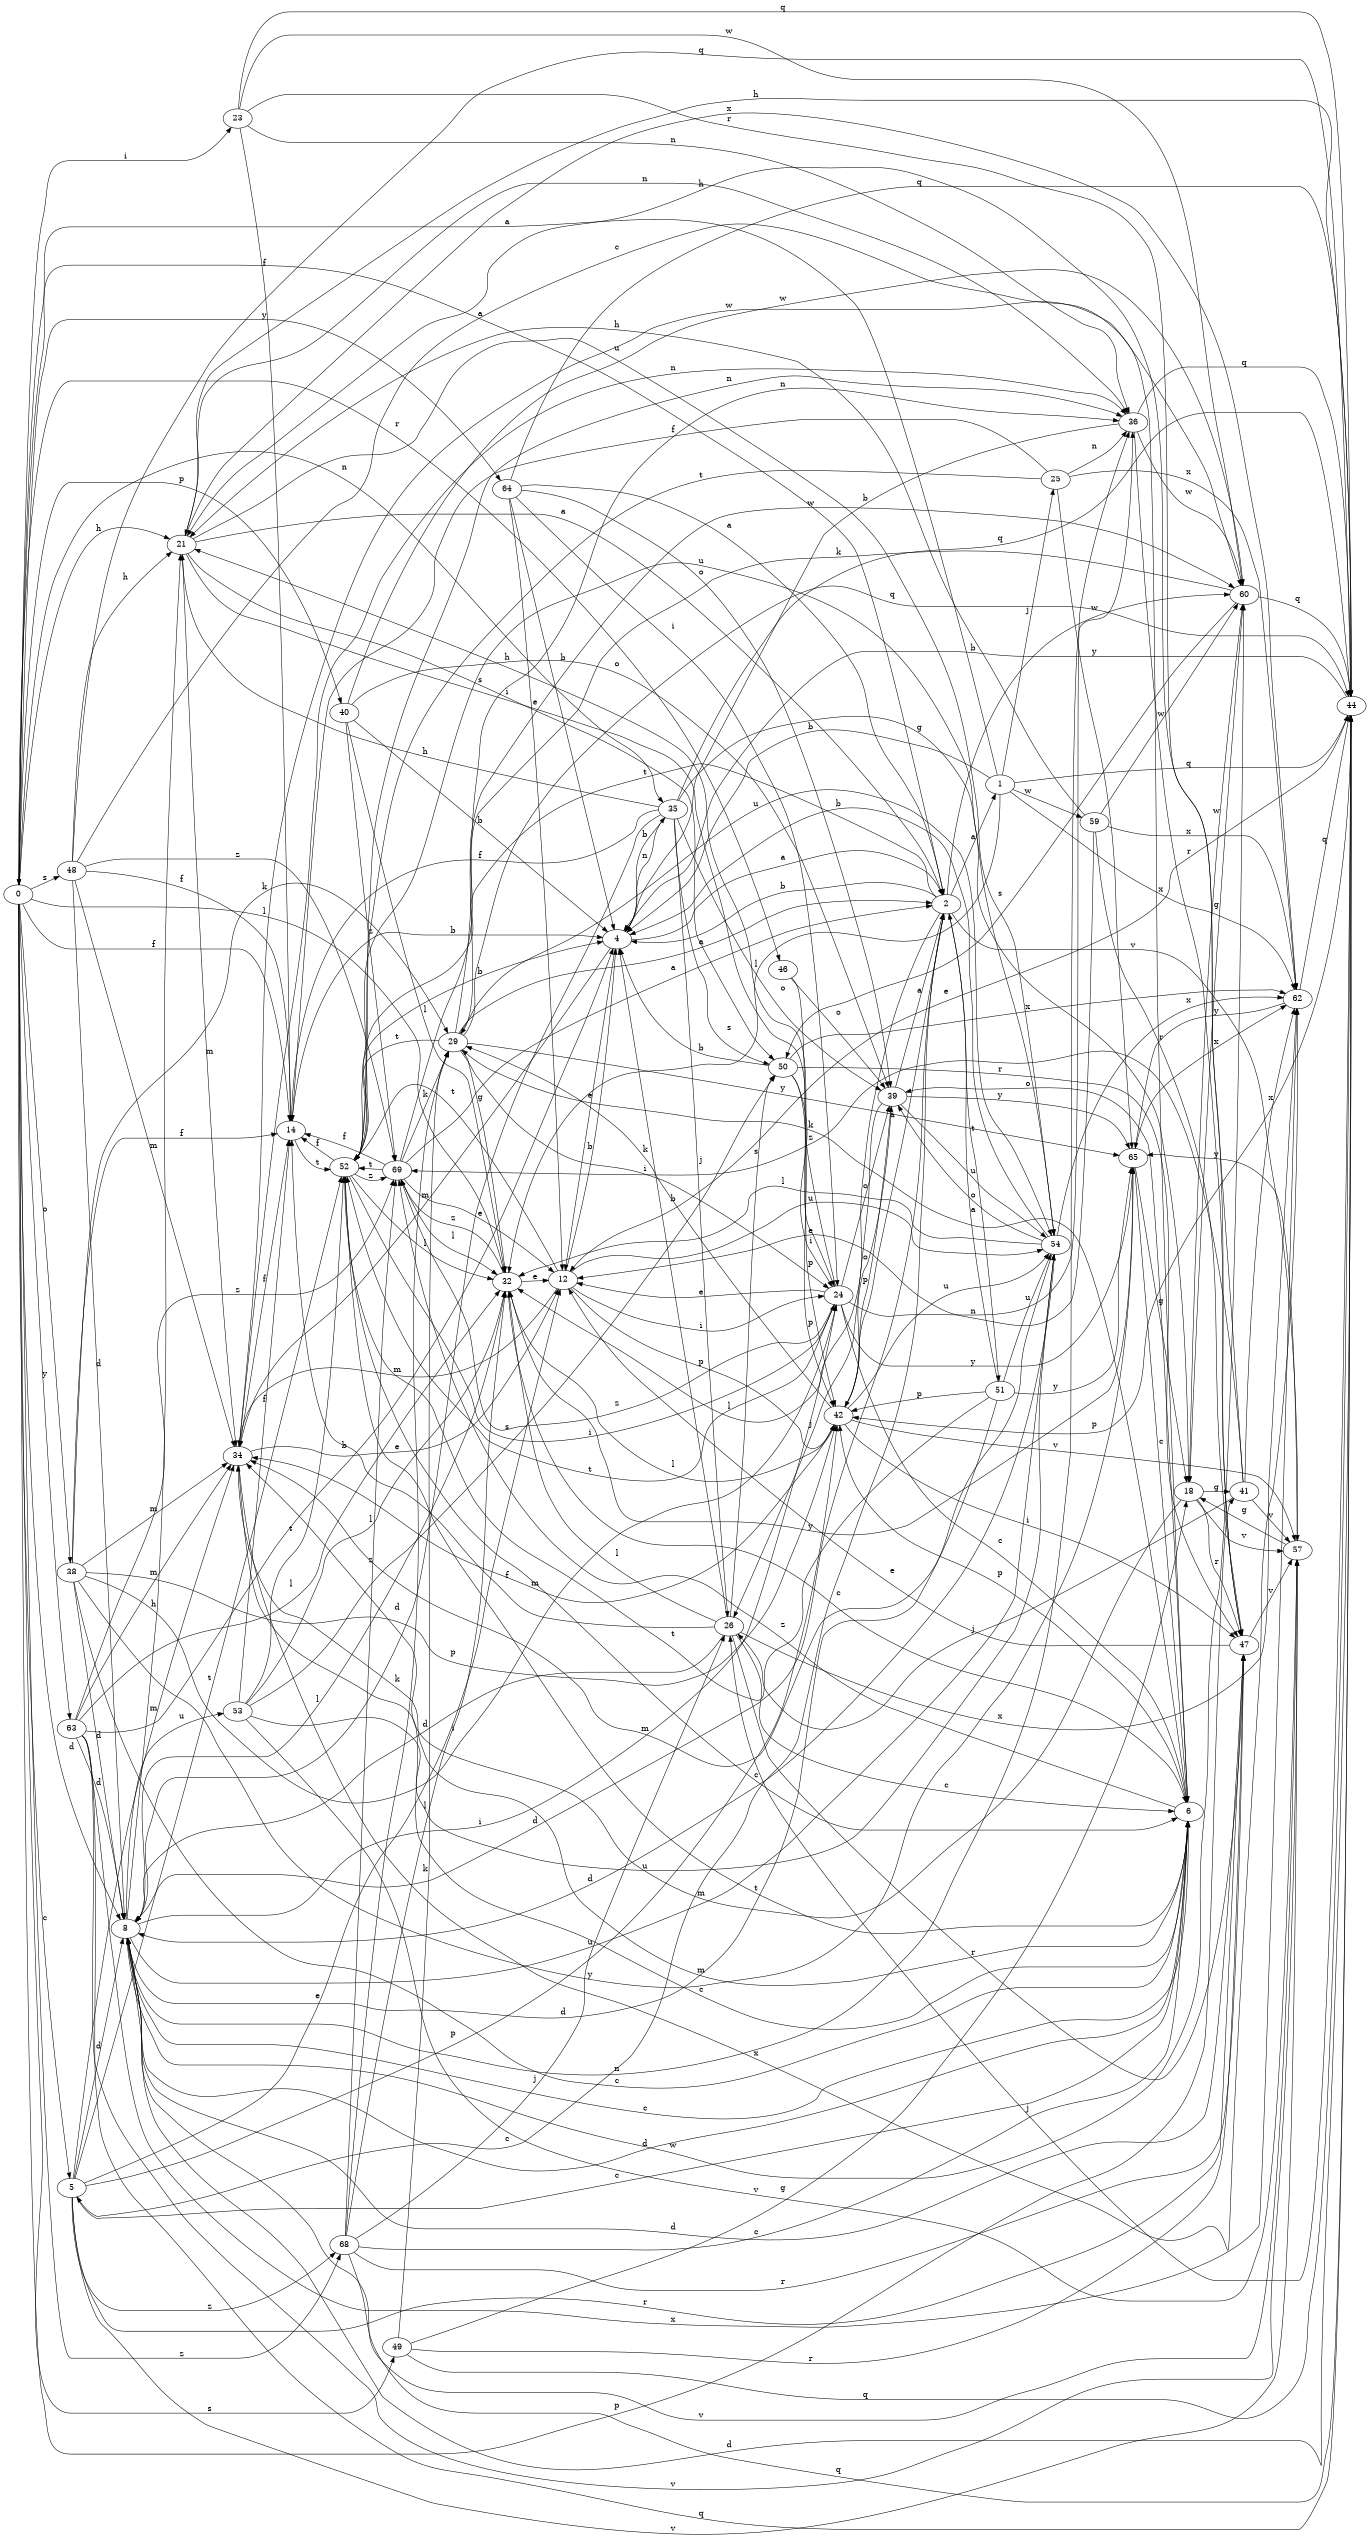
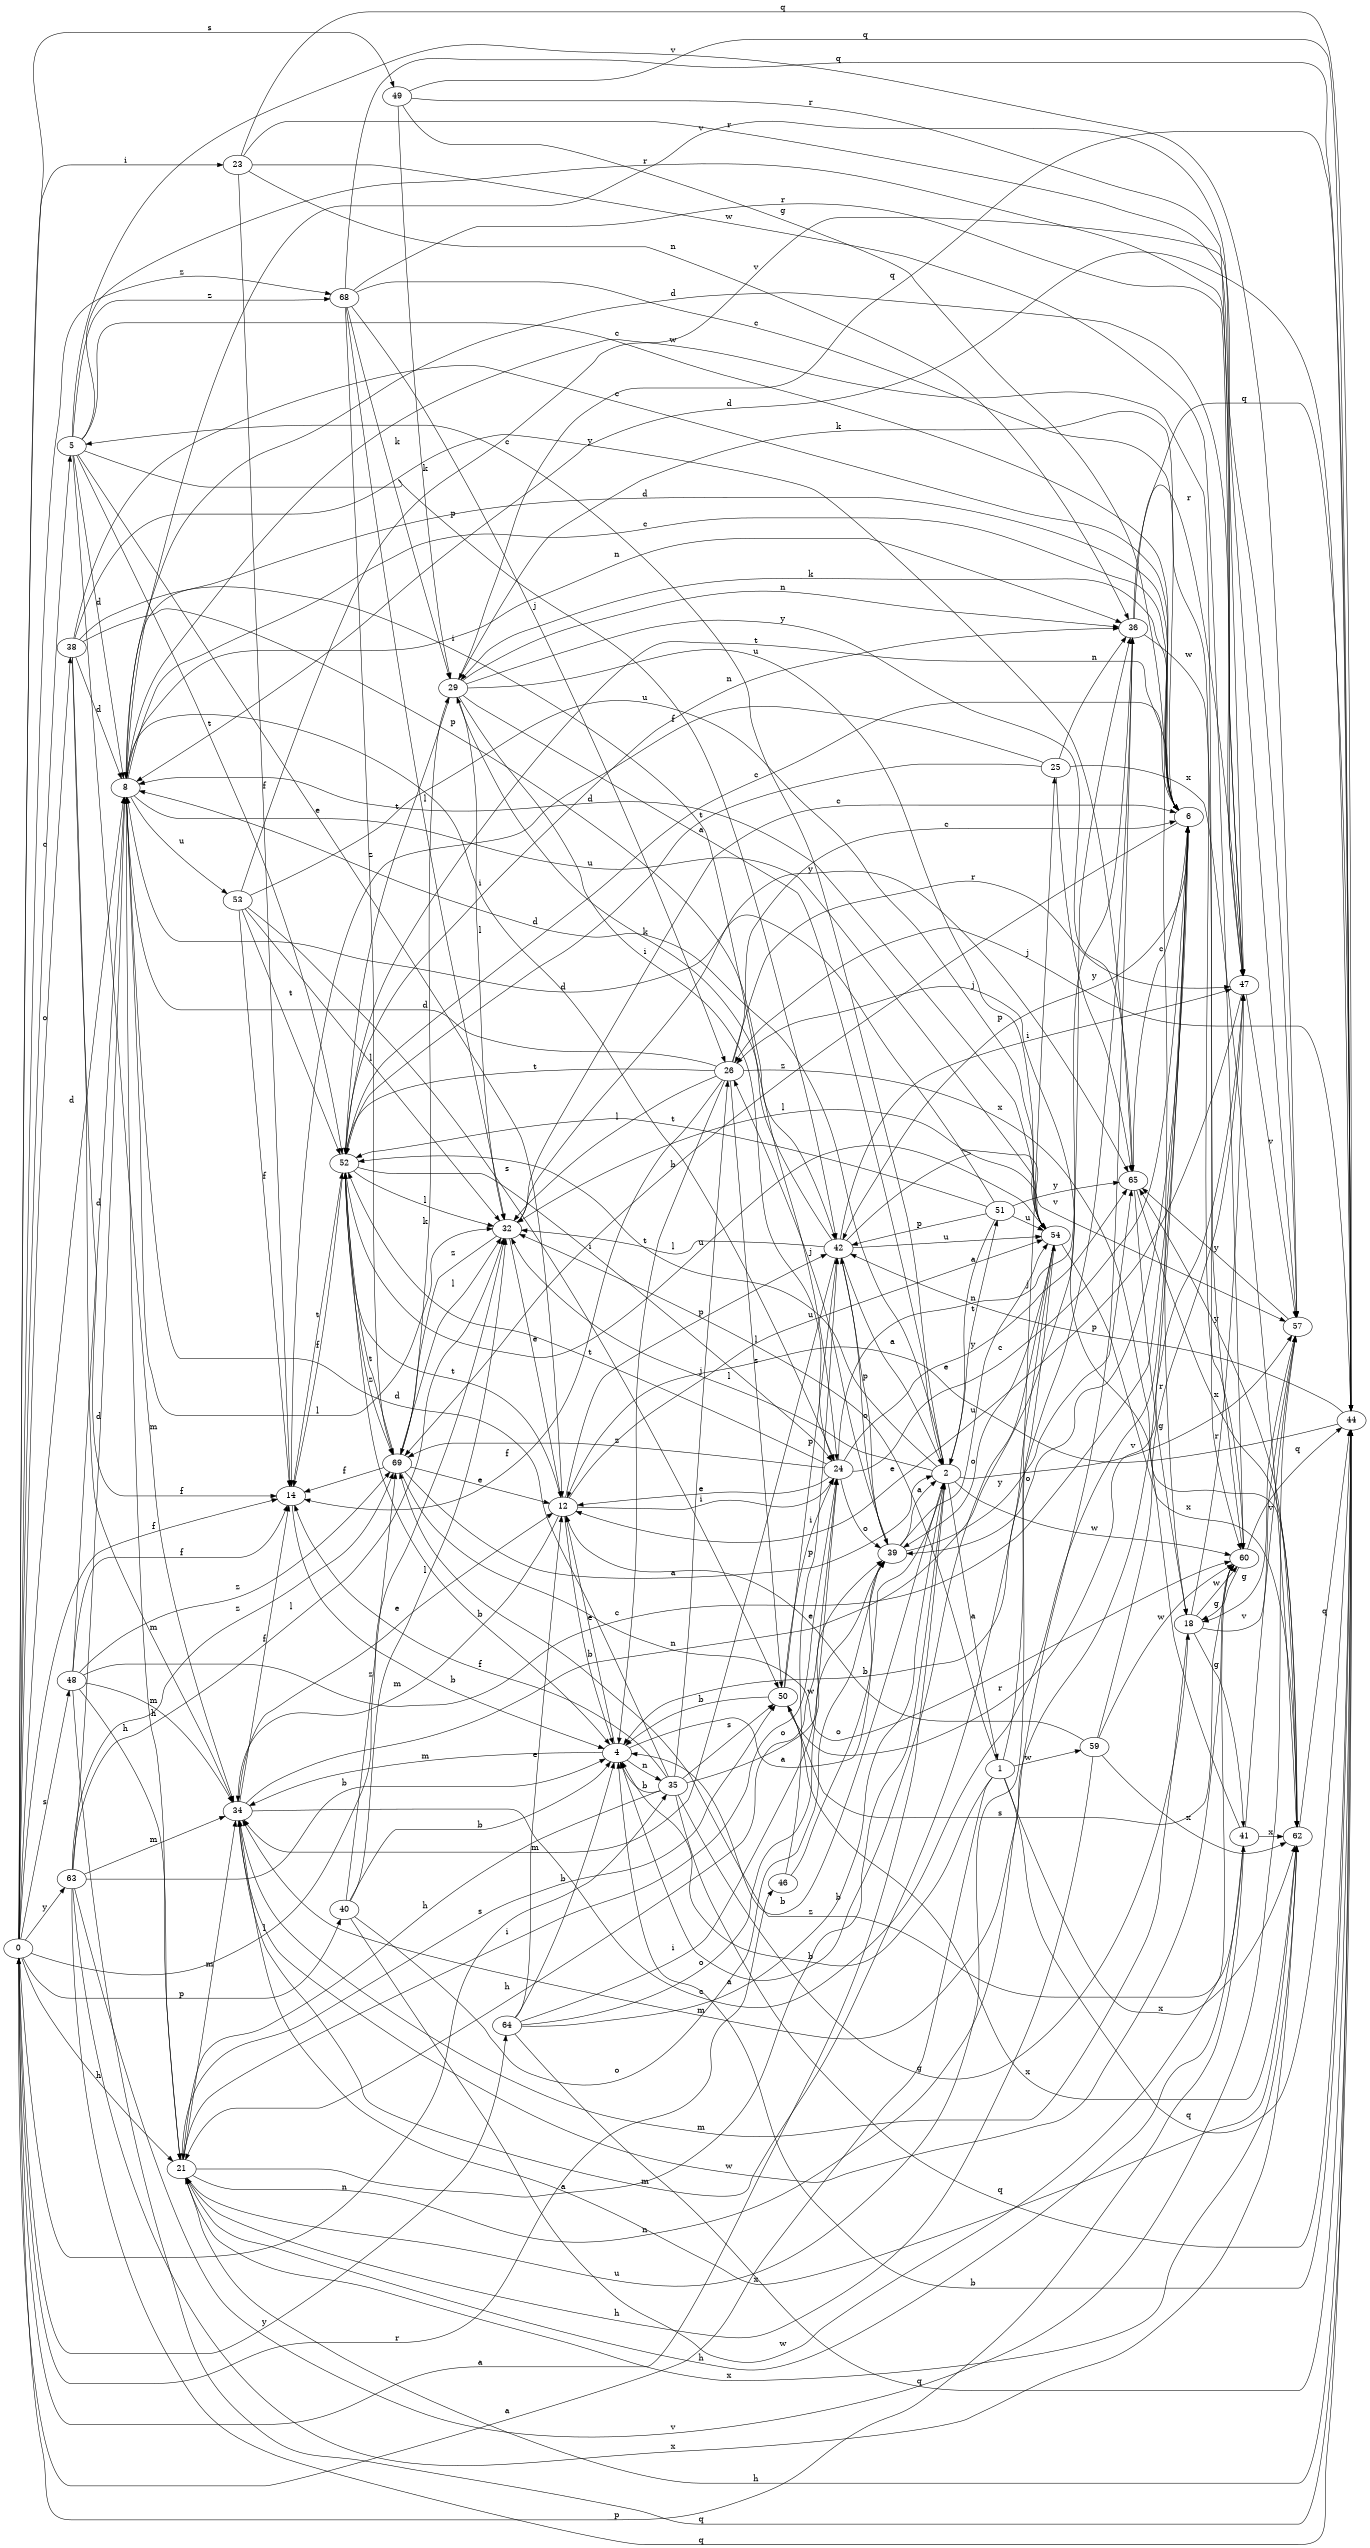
  strict digraph {
    rankdir=LR
    0
    5
    8
    14
    21
    23
    32
    35
    38
    40
    41
    46
    48
    49
    63
    64
    68
    52
    57
    12
    34
    6
    42
    47
    60
    24
    36
    53
    54
    4
    62
    2
    50
    44
    69
    65
    39
    18
    26
    29
    1
    25
    59
    51
    0 -> 5 [label=c]
    0 -> 8 [label=d]
    0 -> 14 [label=f]
    0 -> 21 [label=h]
    0 -> 23 [label=i]
    0 -> 32 [label=l]
    0 -> 35 [label=n]
    0 -> 38 [label=o]
    0 -> 40 [label=p]
    0 -> 41 [label=p]
    0 -> 46 [label=r]
    0 -> 48 [label=s]
    0 -> 49 [label=s]
    0 -> 63 [label=y]
    0 -> 64 [label=y]
    0 -> 68 [label=z]
    5 -> 8 [label=d]
    5 -> 68 [label=z]
    5 -> 52 [label=t]
    5 -> 57 [label=v]
    5 -> 12 [label=e]
    5 -> 34 [label=m]
    5 -> 6 [label=c]
    5 -> 42 [label=p]
    5 -> 47 [label=r]
    8 -> 21 [label=h]
    8 -> 32 [label=l]
    8 -> 57 [label=v]
    8 -> 6 [label=c]
    8 -> 60 [label=w]
    8 -> 24 [label=i]
    8 -> 36 [label=n]
    8 -> 53 [label=u]
    8 -> 54 [label=u]
    14 -> 52 [label=t]
    14 -> 4 [label=b]
    21 -> 34 [label=m]
    21 -> 24 [label=i]
    21 -> 36 [label=n]
    21 -> 54 [label=u]
    21 -> 62 [label=x]
    21 -> 2 [label=a]
    21 -> 50 [label=s]
    23 -> 14 [label=f]
    23 -> 47 [label=r]
    23 -> 60 [label=w]
    23 -> 36 [label=n]
    23 -> 44 [label=q]
    32 -> 12 [label=e]
    32 -> 6 [label=c]
    32 -> 69 [label=z]
    32 -> 65 [label=y]
    35 -> 8 [label=d]
    35 -> 14 [label=f]
    35 -> 21 [label=h]
    35 -> 4 [label=b]
    35 -> 50 [label=s]
    35 -> 44 [label=q]
    35 -> 39 [label=o]
    35 -> 18 [label=g]
    35 -> 26 [label=j]
    38 -> 8 [label=d]
    38 -> 14 [label=f]
    38 -> 34 [label=m]
    38 -> 6 [label=c]
    38 -> 42 [label=p]
    38 -> 24 [label=i]
    38 -> 65 [label=y]
-   38 -> 29 [label=k]
    40 -> 32 [label=l]
    40 -> 60 [label=w]
    40 -> 4 [label=b]
    40 -> 69 [label=z]
    40 -> 39 [label=o]
    41 -> 21 [label=h]
    41 -> 57 [label=v]
    41 -> 62 [label=x]
    41 -> 69 [label=z]
    41 -> 26 [label=j]
    46 -> 42 [label=p]
    46 -> 39 [label=o]
    48 -> 8 [label=d]
    48 -> 14 [label=f]
    48 -> 21 [label=h]
    48 -> 34 [label=m]
    48 -> 6 [label=c]
    48 -> 44 [label=q]
    48 -> 69 [label=z]
    49 -> 47 [label=r]
    49 -> 44 [label=q]
    49 -> 18 [label=g]
    49 -> 29 [label=k]
    63 -> 8 [label=d]
    63 -> 32 [label=l]
    63 -> 57 [label=v]
    63 -> 34 [label=m]
    63 -> 4 [label=b]
    63 -> 62 [label=x]
    63 -> 44 [label=q]
    63 -> 69 [label=z]
    64 -> 12 [label=e]
    64 -> 24 [label=i]
    64 -> 4 [label=b]
    64 -> 2 [label=a]
    64 -> 44 [label=q]
    64 -> 39 [label=o]
    68 -> 32 [label=l]
    68 -> 6 [label=c]
    68 -> 47 [label=r]
    68 -> 44 [label=q]
    68 -> 69 [label=z]
    68 -> 26 [label=j]
    68 -> 29 [label=k]
    52 -> 14 [label=f]
    52 -> 32 [label=l]
    52 -> 6 [label=c]
    52 -> 24 [label=i]
    52 -> 36 [label=n]
    52 -> 54 [label=u]
    52 -> 4 [label=b]
    52 -> 69 [label=z]
    57 -> 65 [label=y]
    57 -> 18 [label=g]
    12 -> 52 [label=t]
    12 -> 34 [label=m]
    12 -> 42 [label=p]
    12 -> 24 [label=i]
    12 -> 54 [label=u]
    12 -> 4 [label=b]
    34 -> 14 [label=f]
    34 -> 12 [label=e]
    34 -> 6 [label=c]
    34 -> 60 [label=w]
    34 -> 36 [label=n]
    34 -> 62 [label=x]
    6 -> 8 [label=d]
    6 -> 52 [label=t]
    6 -> 34 [label=m]
    6 -> 42 [label=p]
    6 -> 69 [label=z]
    6 -> 39 [label=o]
    6 -> 29 [label=k]
    42 -> 32 [label=l]
    42 -> 57 [label=v]
    42 -> 34 [label=m]
    42 -> 47 [label=i]
    42 -> 54 [label=u]
    42 -> 2 [label=a]
    42 -> 39 [label=o]
    42 -> 29 [label=k]
    47 -> 8 [label=d]
    47 -> 57 [label=v]
    47 -> 12 [label=e]
    60 -> 50 [label=s]
    60 -> 44 [label=q]
    60 -> 18 [label=g]
    60 -> 29 [label=k]
    24 -> 21 [label=h]
    24 -> 52 [label=t]
    24 -> 12 [label=e]
    24 -> 6 [label=c]
    24 -> 36 [label=n]
    24 -> 69 [label=z]
    24 -> 65 [label=y]
    24 -> 39 [label=o]
    36 -> 47 [label=r]
    36 -> 60 [label=w]
    36 -> 4 [label=b]
    36 -> 44 [label=q]
    53 -> 14 [label=f]
    53 -> 32 [label=l]
    53 -> 52 [label=t]
    53 -> 57 [label=v]
    53 -> 54 [label=u]
    53 -> 50 [label=s]
    54 -> 8 [label=d]
    54 -> 32 [label=l]
    54 -> 34 [label=m]
    54 -> 4 [label=b]
    54 -> 62 [label=x]
    54 -> 39 [label=o]
    4 -> 35 [label=n]
    4 -> 12 [label=e]
    4 -> 34 [label=m]
    4 -> 2 [label=a]
    62 -> 44 [label=q]
    62 -> 65 [label=y]
    2 -> 0 [label=a]
    2 -> 5 [label=c]
    2 -> 8 [label=d]
    2 -> 32 [label=l]
    2 -> 52 [label=t]
    2 -> 57 [label=v]
    2 -> 60 [label=w]
    2 -> 4 [label=b]
    2 -> 1 [label=a]
    2 -> 51 [label=t]
    50 -> 42 [label=p]
    50 -> 47 [label=r]
    50 -> 24 [label=i]
    50 -> 4 [label=b]
    50 -> 62 [label=x]
    44 -> 8 [label=d]
    44 -> 21 [label=h]
    44 -> 12 [label=e]
    44 -> 42 [label=p]
    44 -> 4 [label=b]
    44 -> 26 [label=j]
    69 -> 14 [label=f]
    69 -> 32 [label=l]
    69 -> 52 [label=t]
    69 -> 12 [label=e]
    69 -> 60 [label=w]
    69 -> 2 [label=a]
    69 -> 29 [label=k]
    65 -> 6 [label=c]
    65 -> 62 [label=x]
    65 -> 18 [label=g]
    39 -> 42 [label=p]
    39 -> 54 [label=u]
    39 -> 2 [label=a]
    39 -> 65 [label=y]
    39 -> 26 [label=j]
    18 -> 41 [label=g]
    18 -> 57 [label=v]
    18 -> 34 [label=m]
    18 -> 47 [label=r]
    18 -> 60 [label=w]
    26 -> 8 [label=d]
    26 -> 14 [label=f]
    26 -> 32 [label=l]
+   26 -> 52 [label=t]
    26 -> 6 [label=c]
    26 -> 47 [label=r]
    26 -> 4 [label=b]
    26 -> 62 [label=x]
    26 -> 50 [label=s]
-   29 -> 32 [label=g]
+   29 -> 32 [label=l]
    29 -> 52 [label=t]
    29 -> 24 [label=i]
    29 -> 36 [label=n]
    29 -> 54 [label=u]
    29 -> 2 [label=a]
    29 -> 44 [label=q]
    29 -> 65 [label=y]
    1 -> 0 [label=a]
    1 -> 32 [label=l]
    1 -> 4 [label=b]
    1 -> 62 [label=x]
    1 -> 44 [label=q]
    1 -> 25 [label=j]
    1 -> 59 [label=w]
    25 -> 14 [label=f]
    25 -> 52 [label=t]
    25 -> 36 [label=n]
    25 -> 62 [label=x]
    25 -> 65 [label=y]
    59 -> 21 [label=h]
    59 -> 12 [label=e]
    59 -> 47 [label=r]
    59 -> 60 [label=w]
    59 -> 62 [label=x]
    51 -> 8 [label=d]
    51 -> 52 [label=t]
    51 -> 42 [label=p]
    51 -> 54 [label=u]
    51 -> 2 [label=a]
    51 -> 65 [label=y]
  }
